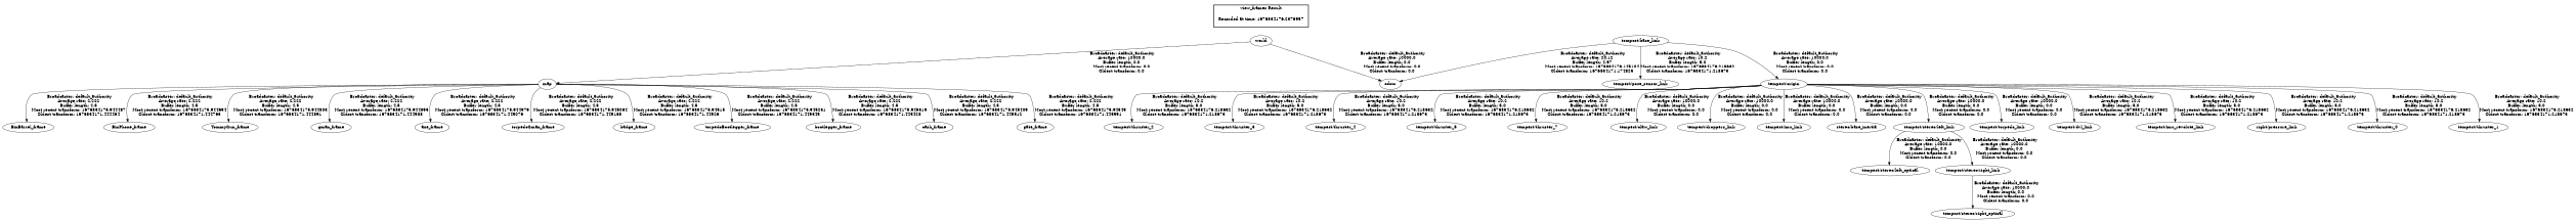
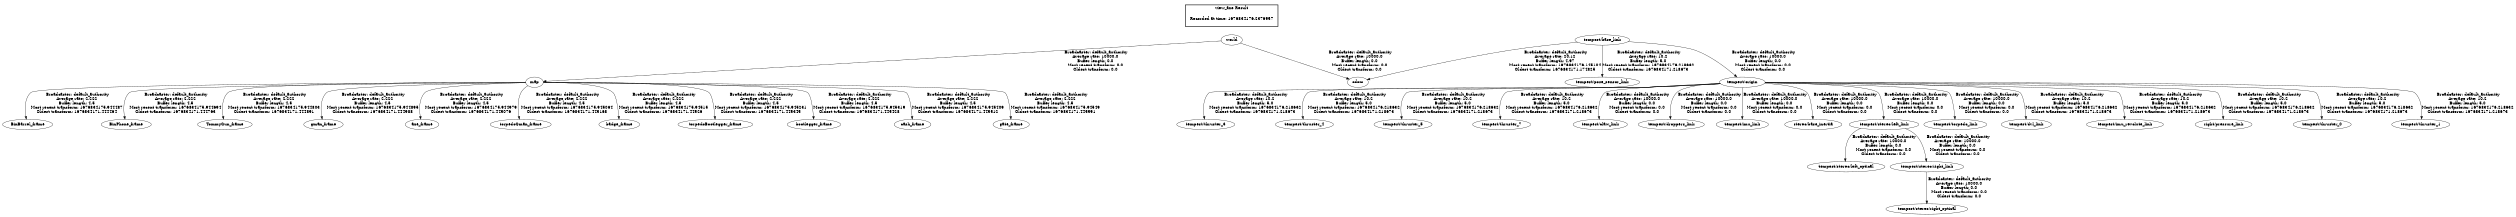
  digraph {
    "Recorded at time: 1676834176.2376957" [shape=plaintext]
    world
    odom
    map
    BinBarrel_frame
    BinPhone_frame
    TommyGun_frame
    gman_frame
    axe_frame
    torpedoGman_frame
    badge_frame
    torpedoBootlegger_frame
    bootlegger_frame
    cash_frame
    gate_frame
    "tempest/base_link"
    "tempest/origin"
    "tempest/pose_sensor_link"
    "tempest/claw_link"
    "tempest/droppers_link"
    "tempest/imu_link"
    n22 [label="stereo/base_inertia"]
    "tempest/stereo/left_link"
    "tempest/torpedo_link"
    "tempest/dvl_link"
    "tempest/imu_revolute_link"
    n27 [label="right/pressure_link"]
    "tempest/thruster_0"
    "tempest/thruster_1"
-   "tempest/thruster_2"
    "tempest/thruster_3"
    "tempest/thruster_4"
    "tempest/thruster_5"
    "tempest/thruster_7"
    "tempest/stereo/left_optical"
    "tempest/stereo/right_link"
    "tempest/stereo/right_optical"
    subgraph cluster_1 {
      color=black
-     label="view_frames Result"
+     label="view_axe Result"
      style=bold
      "Recorded at time: 1676834176.2376957"
    }
    "Recorded at time: 1676834176.2376957" -> world [style=invis]
    world -> odom [label=" Broadcaster: default_authority\nAverage rate: 10000.0\nBuffer length: 0.0\nMost recent transform: 0.0\nOldest transform: 0.0\n"]
    world -> map [label=" Broadcaster: default_authority\nAverage rate: 10000.0\nBuffer length: 0.0\nMost recent transform: 0.0\nOldest transform: 0.0\n"]
    map -> BinBarrel_frame [label=" Broadcaster: default_authority\nAverage rate: 2.222\nBuffer length: 4.5\nMost recent transform: 1676834175.944487\nOldest transform: 1676834171.444464\n"]
    map -> BinPhone_frame [label=" Broadcaster: default_authority\nAverage rate: 2.222\nBuffer length: 4.5\nMost recent transform: 1676834175.944694\nOldest transform: 1676834171.444763\n"]
    map -> TommyGun_frame [label=" Broadcaster: default_authority\nAverage rate: 2.222\nBuffer length: 4.5\nMost recent transform: 1676834175.944803\nOldest transform: 1676834171.444891\n"]
    map -> gman_frame [label=" Broadcaster: default_authority\nAverage rate: 2.222\nBuffer length: 4.5\nMost recent transform: 1676834175.944895\nOldest transform: 1676834171.444988\n"]
    map -> axe_frame [label=" Broadcaster: default_authority\nAverage rate: 2.222\nBuffer length: 4.5\nMost recent transform: 1676834175.944979\nOldest transform: 1676834171.445076\n"]
    map -> torpedoGman_frame [label=" Broadcaster: default_authority\nAverage rate: 2.222\nBuffer length: 4.5\nMost recent transform: 1676834175.945064\nOldest transform: 1676834171.445168\n"]
    map -> badge_frame [label=" Broadcaster: default_authority\nAverage rate: 2.222\nBuffer length: 4.5\nMost recent transform: 1676834175.94515\nOldest transform: 1676834171.44526\n"]
    map -> torpedoBootlegger_frame [label=" Broadcaster: default_authority\nAverage rate: 2.222\nBuffer length: 4.5\nMost recent transform: 1676834175.945231\nOldest transform: 1676834171.445345\n"]
    map -> bootlegger_frame [label=" Broadcaster: default_authority\nAverage rate: 2.222\nBuffer length: 4.5\nMost recent transform: 1676834175.945319\nOldest transform: 1676834171.445428\n"]
    map -> cash_frame [label=" Broadcaster: default_authority\nAverage rate: 2.222\nBuffer length: 4.5\nMost recent transform: 1676834175.945409\nOldest transform: 1676834171.445512\n"]
    map -> gate_frame [label=" Broadcaster: default_authority\nAverage rate: 2.222\nBuffer length: 4.5\nMost recent transform: 1676834175.94549\nOldest transform: 1676834171.445591\n"]
    "tempest/base_link" -> odom [label=" Broadcaster: default_authority\nAverage rate: 20.12\nBuffer length: 4.97\nMost recent transform: 1676834176.145104\nOldest transform: 1676834171.174825\n"]
    "tempest/base_link" -> "tempest/origin" [label=" Broadcaster: default_authority\nAverage rate: 10000.0\nBuffer length: 0.0\nMost recent transform: 0.0\nOldest transform: 0.0\n"]
    "tempest/base_link" -> "tempest/pose_sensor_link" [label=" Broadcaster: default_authority\nAverage rate: 10.2\nBuffer length: 5.0\nMost recent transform: 1676834176.218632\nOldest transform: 1676834171.218673\n"]
    "tempest/origin" -> "tempest/claw_link" [label=" Broadcaster: default_authority\nAverage rate: 10000.0\nBuffer length: 0.0\nMost recent transform: 0.0\nOldest transform: 0.0\n"]
    "tempest/origin" -> "tempest/droppers_link" [label=" Broadcaster: default_authority\nAverage rate: 10000.0\nBuffer length: 0.0\nMost recent transform: 0.0\nOldest transform: 0.0\n"]
    "tempest/origin" -> "tempest/imu_link" [label=" Broadcaster: default_authority\nAverage rate: 10000.0\nBuffer length: 0.0\nMost recent transform: 0.0\nOldest transform: 0.0\n"]
    "tempest/origin" -> n22 [label=" Broadcaster: default_authority\nAverage rate: 10000.0\nBuffer length: 0.0\nMost recent transform: 0.0\nOldest transform: 0.0\n"]
    "tempest/origin" -> "tempest/stereo/left_link" [label=" Broadcaster: default_authority\nAverage rate: 10000.0\nBuffer length: 0.0\nMost recent transform: 0.0\nOldest transform: 0.0\n"]
    "tempest/origin" -> "tempest/torpedo_link" [label=" Broadcaster: default_authority\nAverage rate: 10000.0\nBuffer length: 0.0\nMost recent transform: 0.0\nOldest transform: 0.0\n"]
    "tempest/origin" -> "tempest/dvl_link" [label=" Broadcaster: default_authority\nAverage rate: 10.2\nBuffer length: 5.0\nMost recent transform: 1676834176.218632\nOldest transform: 1676834171.218673\n"]
    "tempest/origin" -> "tempest/imu_revolute_link" [label=" Broadcaster: default_authority\nAverage rate: 10.2\nBuffer length: 5.0\nMost recent transform: 1676834176.218632\nOldest transform: 1676834171.218673\n"]
    "tempest/origin" -> n27 [label=" Broadcaster: default_authority\nAverage rate: 10.2\nBuffer length: 5.0\nMost recent transform: 1676834176.218632\nOldest transform: 1676834171.218673\n"]
    "tempest/origin" -> "tempest/thruster_0" [label=" Broadcaster: default_authority\nAverage rate: 10.2\nBuffer length: 5.0\nMost recent transform: 1676834176.218632\nOldest transform: 1676834171.218673\n"]
    "tempest/origin" -> "tempest/thruster_1" [label=" Broadcaster: default_authority\nAverage rate: 10.2\nBuffer length: 5.0\nMost recent transform: 1676834176.218632\nOldest transform: 1676834171.218673\n"]
-   "tempest/origin" -> "tempest/thruster_2" [label=" Broadcaster: default_authority\nAverage rate: 10.2\nBuffer length: 5.0\nMost recent transform: 1676834176.218632\nOldest transform: 1676834171.218673\n"]
    "tempest/origin" -> "tempest/thruster_3" [label=" Broadcaster: default_authority\nAverage rate: 10.2\nBuffer length: 5.0\nMost recent transform: 1676834176.218632\nOldest transform: 1676834171.218673\n"]
    "tempest/origin" -> "tempest/thruster_4" [label=" Broadcaster: default_authority\nAverage rate: 10.2\nBuffer length: 5.0\nMost recent transform: 1676834176.218632\nOldest transform: 1676834171.218673\n"]
    "tempest/origin" -> "tempest/thruster_5" [label=" Broadcaster: default_authority\nAverage rate: 10.2\nBuffer length: 5.0\nMost recent transform: 1676834176.218632\nOldest transform: 1676834171.218673\n"]
    "tempest/origin" -> "tempest/thruster_7" [label=" Broadcaster: default_authority\nAverage rate: 10.2\nBuffer length: 5.0\nMost recent transform: 1676834176.218632\nOldest transform: 1676834171.218673\n"]
    "tempest/stereo/left_link" -> "tempest/stereo/left_optical" [label=" Broadcaster: default_authority\nAverage rate: 10000.0\nBuffer length: 0.0\nMost recent transform: 0.0\nOldest transform: 0.0\n"]
    "tempest/stereo/left_link" -> "tempest/stereo/right_link" [label=" Broadcaster: default_authority\nAverage rate: 10000.0\nBuffer length: 0.0\nMost recent transform: 0.0\nOldest transform: 0.0\n"]
    "tempest/stereo/right_link" -> "tempest/stereo/right_optical" [label=" Broadcaster: default_authority\nAverage rate: 10000.0\nBuffer length: 0.0\nMost recent transform: 0.0\nOldest transform: 0.0\n"]
  }
